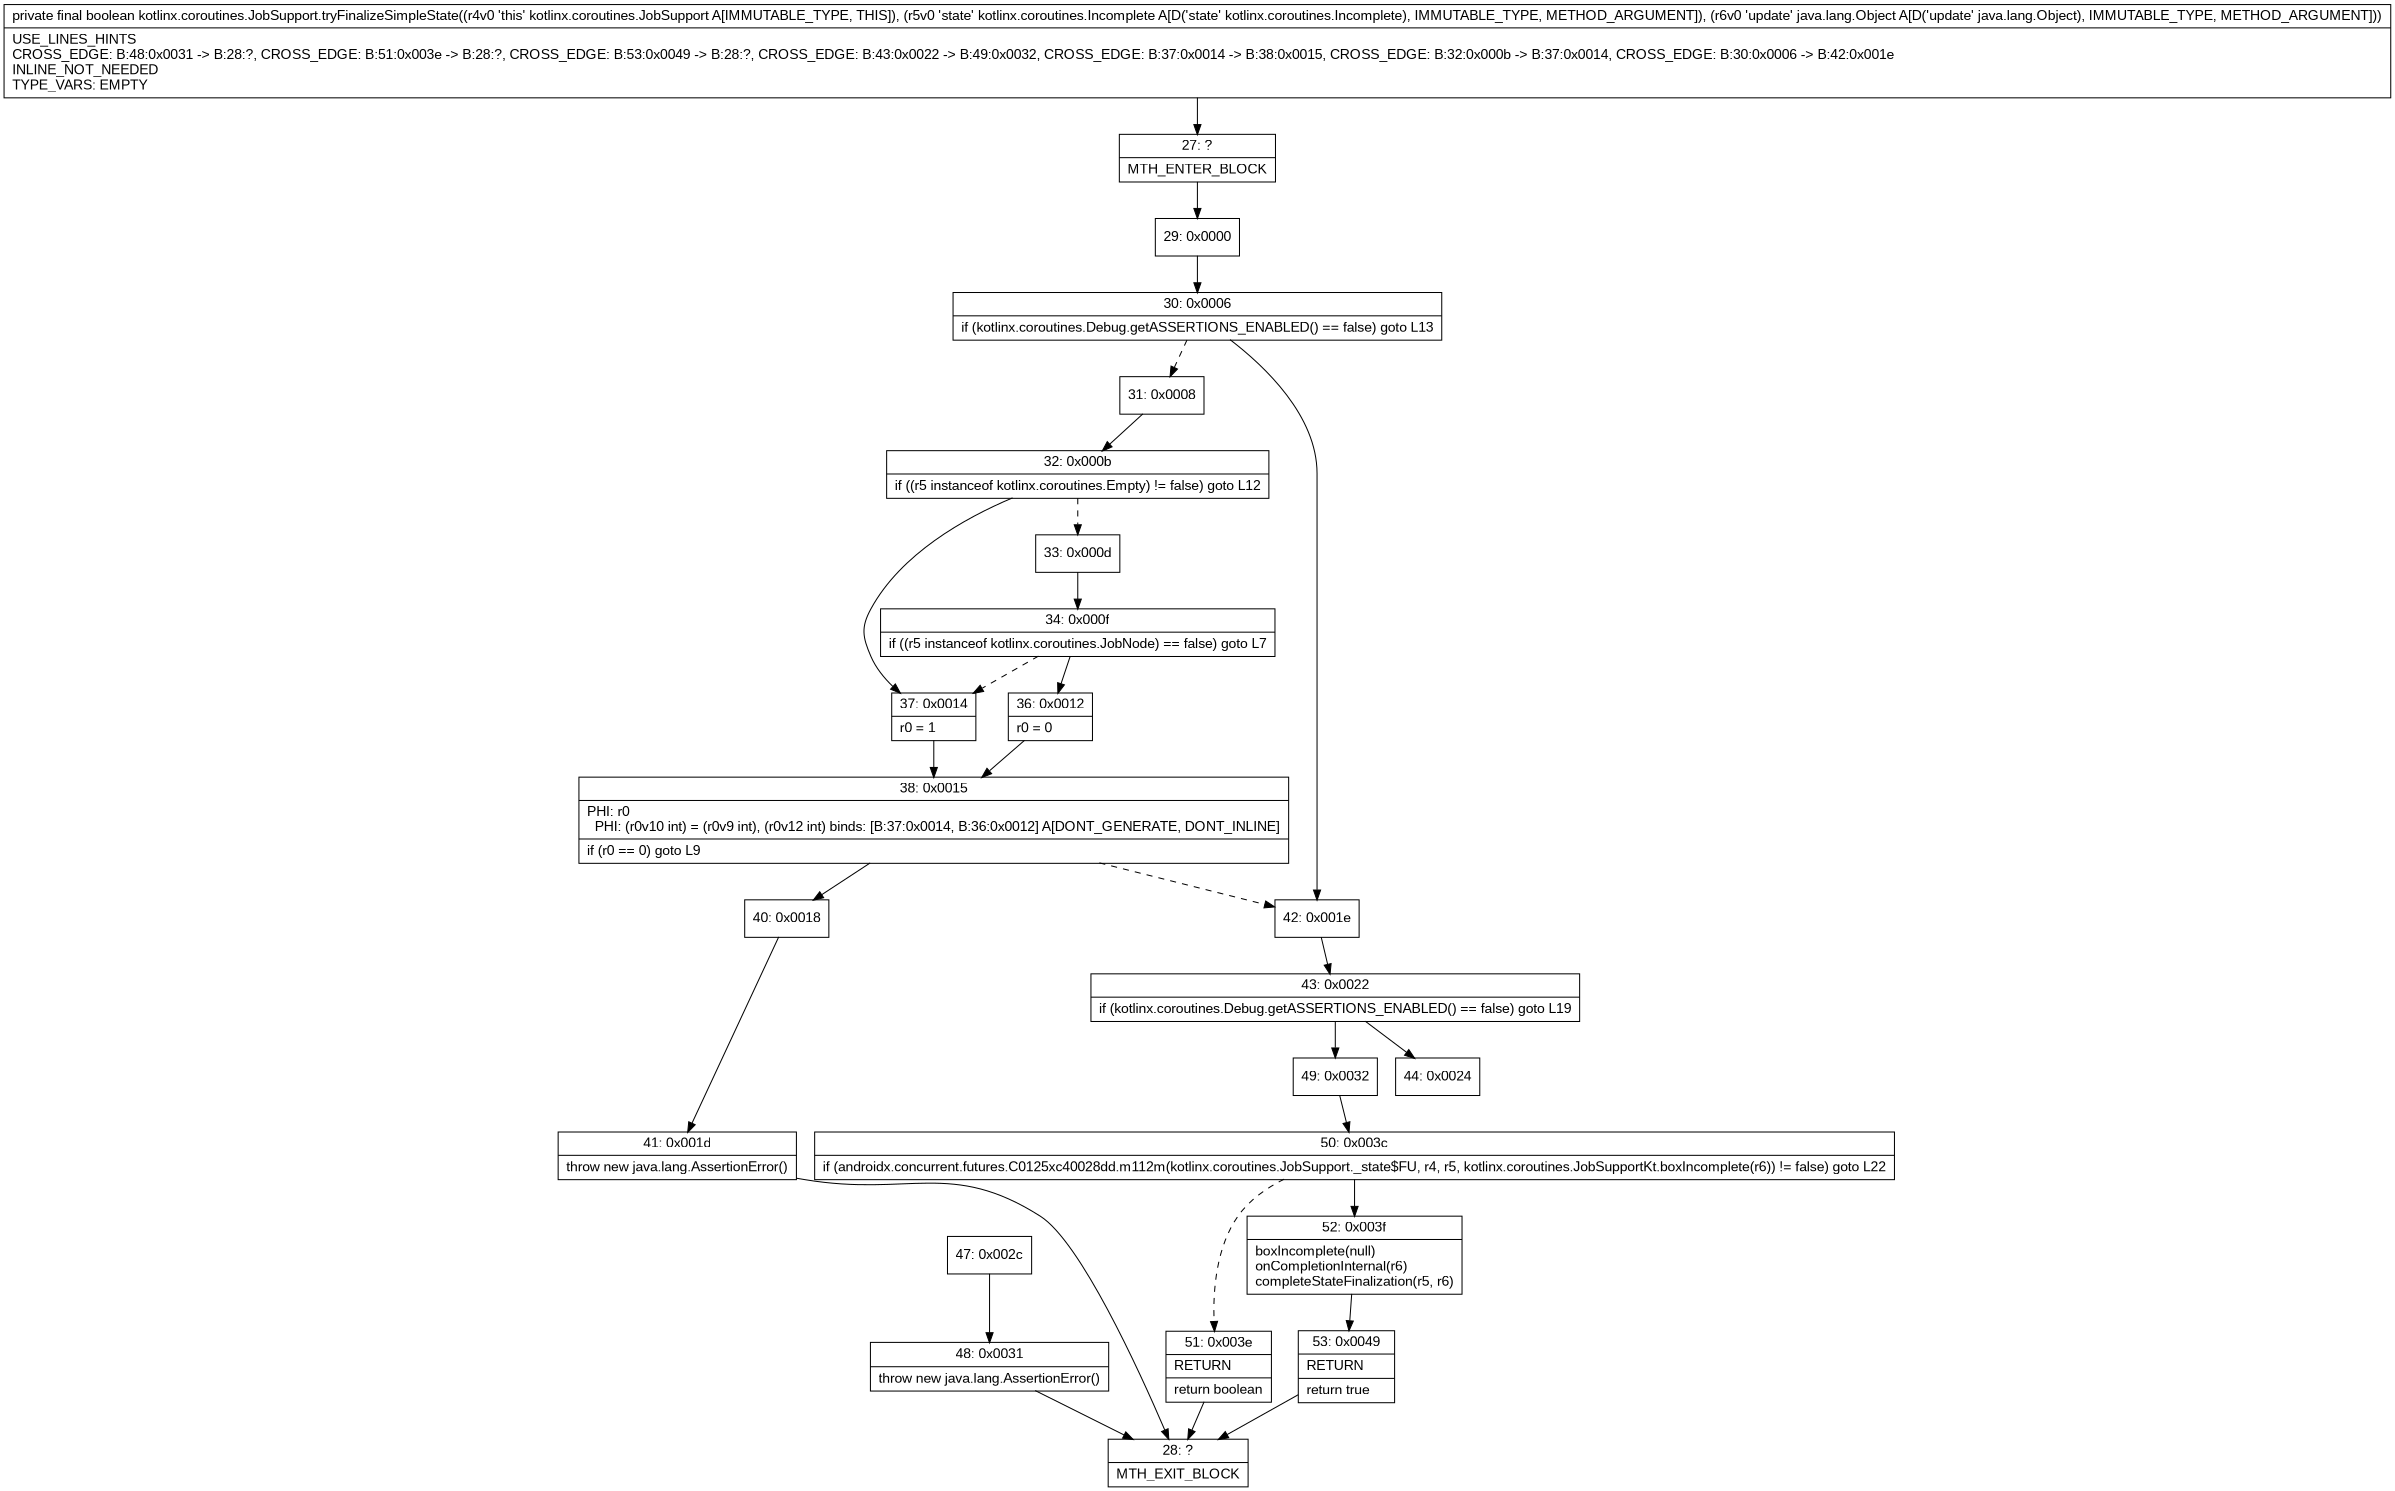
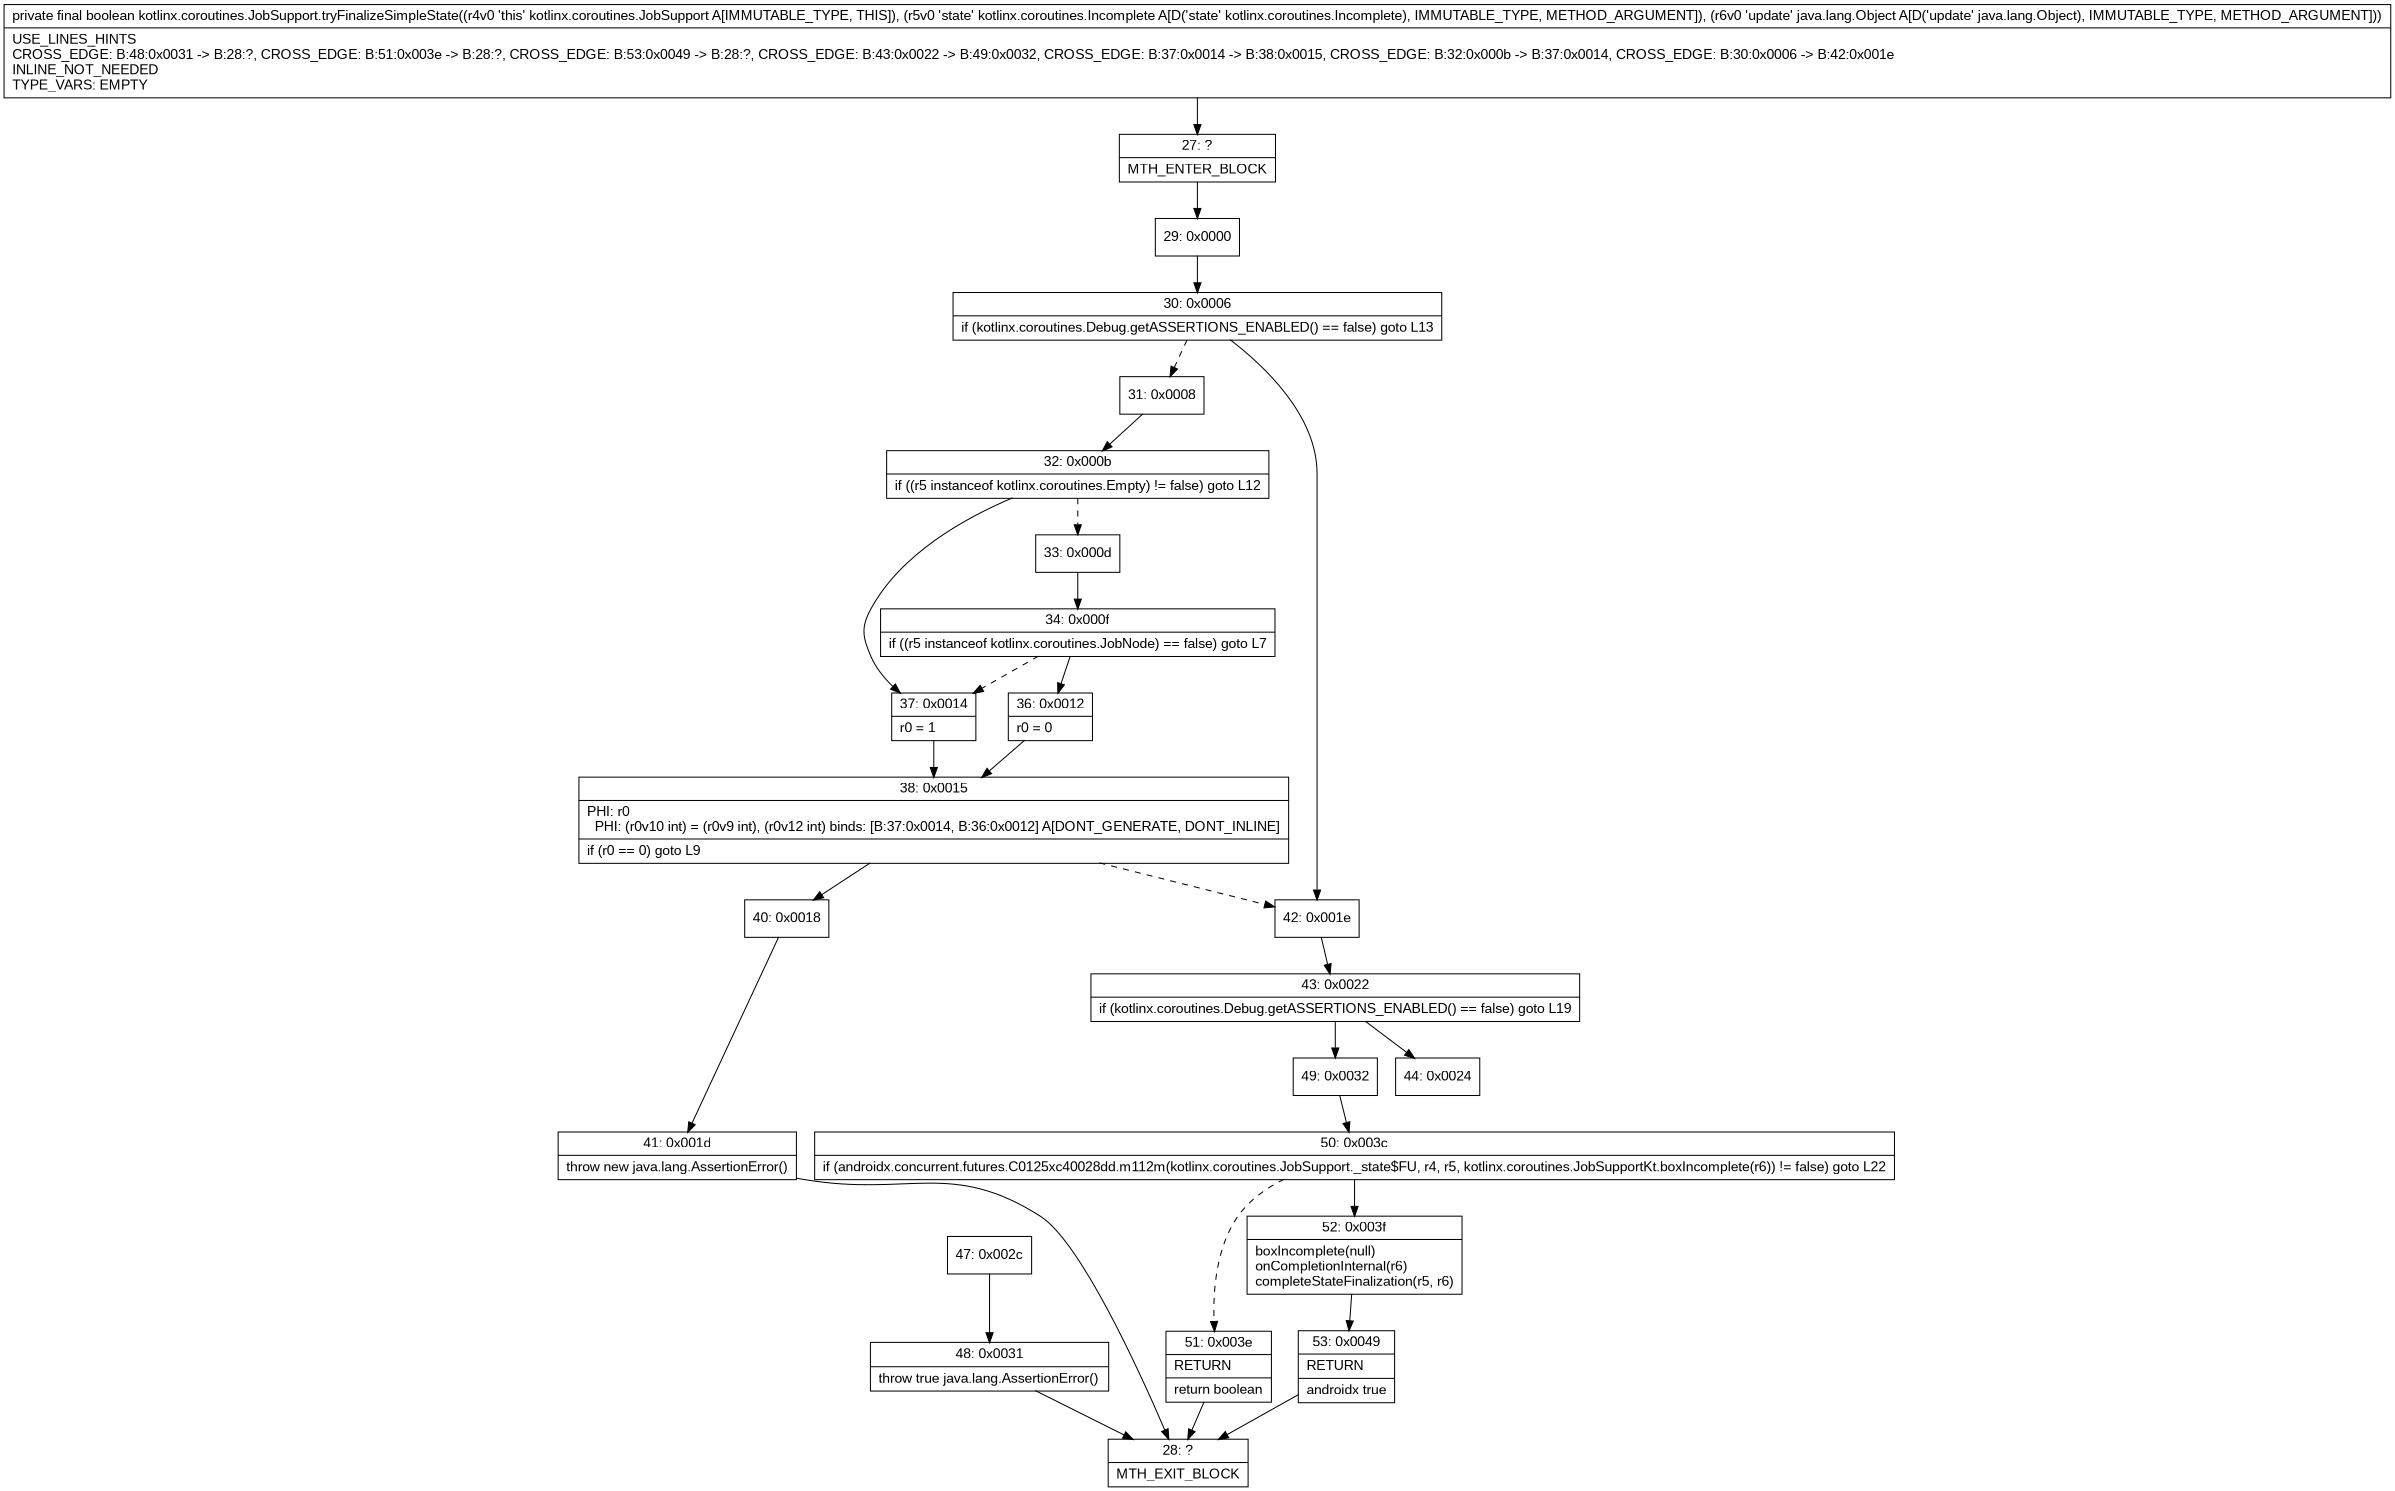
  digraph {
    fontname="Liberation Sans"
    node [fontname="Liberation Sans" shape=record]
    edge [fontname="Liberation Sans"]
    n1 [label="{27\:\ ?|MTH_ENTER_BLOCK\l}"]
    n2 [label="{29\:\ 0x0000}"]
    n3 [label="{30\:\ 0x0006|if (kotlinx.coroutines.Debug.getASSERTIONS_ENABLED() == false) goto L13\l}"]
    n4 [label="{31\:\ 0x0008}"]
    n5 [label="{42\:\ 0x001e}"]
    n6 [label="{32\:\ 0x000b|if ((r5 instanceof kotlinx.coroutines.Empty) != false) goto L12\l}"]
    n7 [label="{43\:\ 0x0022|if (kotlinx.coroutines.Debug.getASSERTIONS_ENABLED() == false) goto L19\l}"]
    n8 [label="{33\:\ 0x000d}"]
    n9 [label="{37\:\ 0x0014|r0 = 1\l}"]
    n10 [label="{34\:\ 0x000f|if ((r5 instanceof kotlinx.coroutines.JobNode) == false) goto L7\l}"]
    n11 [label="{38\:\ 0x0015|PHI: r0 \l  PHI: (r0v10 int) = (r0v9 int), (r0v12 int) binds: [B:37:0x0014, B:36:0x0012] A[DONT_GENERATE, DONT_INLINE]\l|if (r0 == 0) goto L9\l}"]
    n12 [label="{36\:\ 0x0012|r0 = 0\l}"]
    n13 [label="{40\:\ 0x0018}"]
    n14 [label="{41\:\ 0x001d|throw new java.lang.AssertionError()\l}"]
    n15 [label="{28\:\ ?|MTH_EXIT_BLOCK\l}"]
    n16 [label="{44\:\ 0x0024}"]
    n17 [label="{49\:\ 0x0032}"]
    n18 [label="{50\:\ 0x003c|if (androidx.concurrent.futures.C0125xc40028dd.m112m(kotlinx.coroutines.JobSupport._state$FU, r4, r5, kotlinx.coroutines.JobSupportKt.boxIncomplete(r6)) != false) goto L22\l}"]
    n19 [label="{47\:\ 0x002c}"]
-   n20 [label="{48\:\ 0x0031|throw new java.lang.AssertionError()\l}"]
+   n20 [label="{48\:\ 0x0031|throw true java.lang.AssertionError()\l}"]
    n21 [label="{51\:\ 0x003e|RETURN\l|return boolean\l}"]
    n22 [label="{52\:\ 0x003f|boxIncomplete(null)\lonCompletionInternal(r6)\lcompleteStateFinalization(r5, r6)\l}"]
-   n23 [label="{53\:\ 0x0049|RETURN\l|return true\l}"]
+   n23 [label="{53\:\ 0x0049|RETURN\l|androidx true\l}"]
    n24 [label="{private final boolean kotlinx.coroutines.JobSupport.tryFinalizeSimpleState((r4v0 'this' kotlinx.coroutines.JobSupport A[IMMUTABLE_TYPE, THIS]), (r5v0 'state' kotlinx.coroutines.Incomplete A[D('state' kotlinx.coroutines.Incomplete), IMMUTABLE_TYPE, METHOD_ARGUMENT]), (r6v0 'update' java.lang.Object A[D('update' java.lang.Object), IMMUTABLE_TYPE, METHOD_ARGUMENT]))  | USE_LINES_HINTS\lCROSS_EDGE: B:48:0x0031 \-\> B:28:?, CROSS_EDGE: B:51:0x003e \-\> B:28:?, CROSS_EDGE: B:53:0x0049 \-\> B:28:?, CROSS_EDGE: B:43:0x0022 \-\> B:49:0x0032, CROSS_EDGE: B:37:0x0014 \-\> B:38:0x0015, CROSS_EDGE: B:32:0x000b \-\> B:37:0x0014, CROSS_EDGE: B:30:0x0006 \-\> B:42:0x001e\lINLINE_NOT_NEEDED\lTYPE_VARS: EMPTY\l}"]
    n1 -> n2
    n2 -> n3
    n3 -> n4 [style=dashed]
    n3 -> n5
    n4 -> n6
    n5 -> n7
    n6 -> n8 [style=dashed]
    n6 -> n9
    n7 -> n16 [style=solid]
    n7 -> n17
    n8 -> n10
    n9 -> n11
    n10 -> n9 [style=dashed]
    n10 -> n12
    n11 -> n5 [style=dashed]
    n11 -> n13
    n12 -> n11
    n13 -> n14
    n14 -> n15
    n17 -> n18
    n18 -> n21 [style=dashed]
    n18 -> n22
    n19 -> n20
    n20 -> n15
    n21 -> n15
    n22 -> n23
    n23 -> n15
    n24 -> n1
  }
